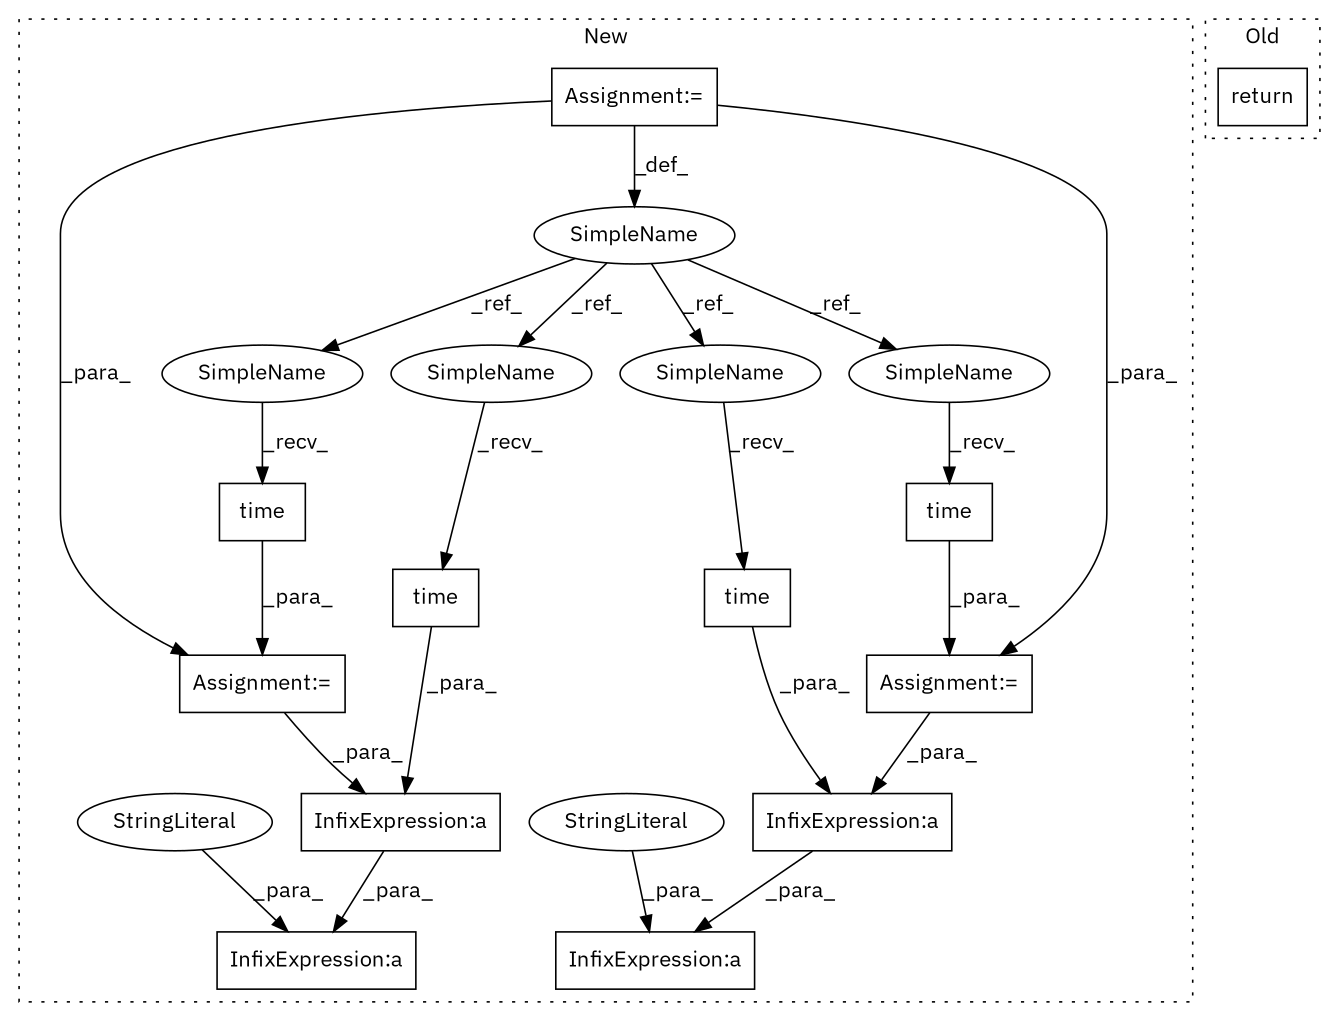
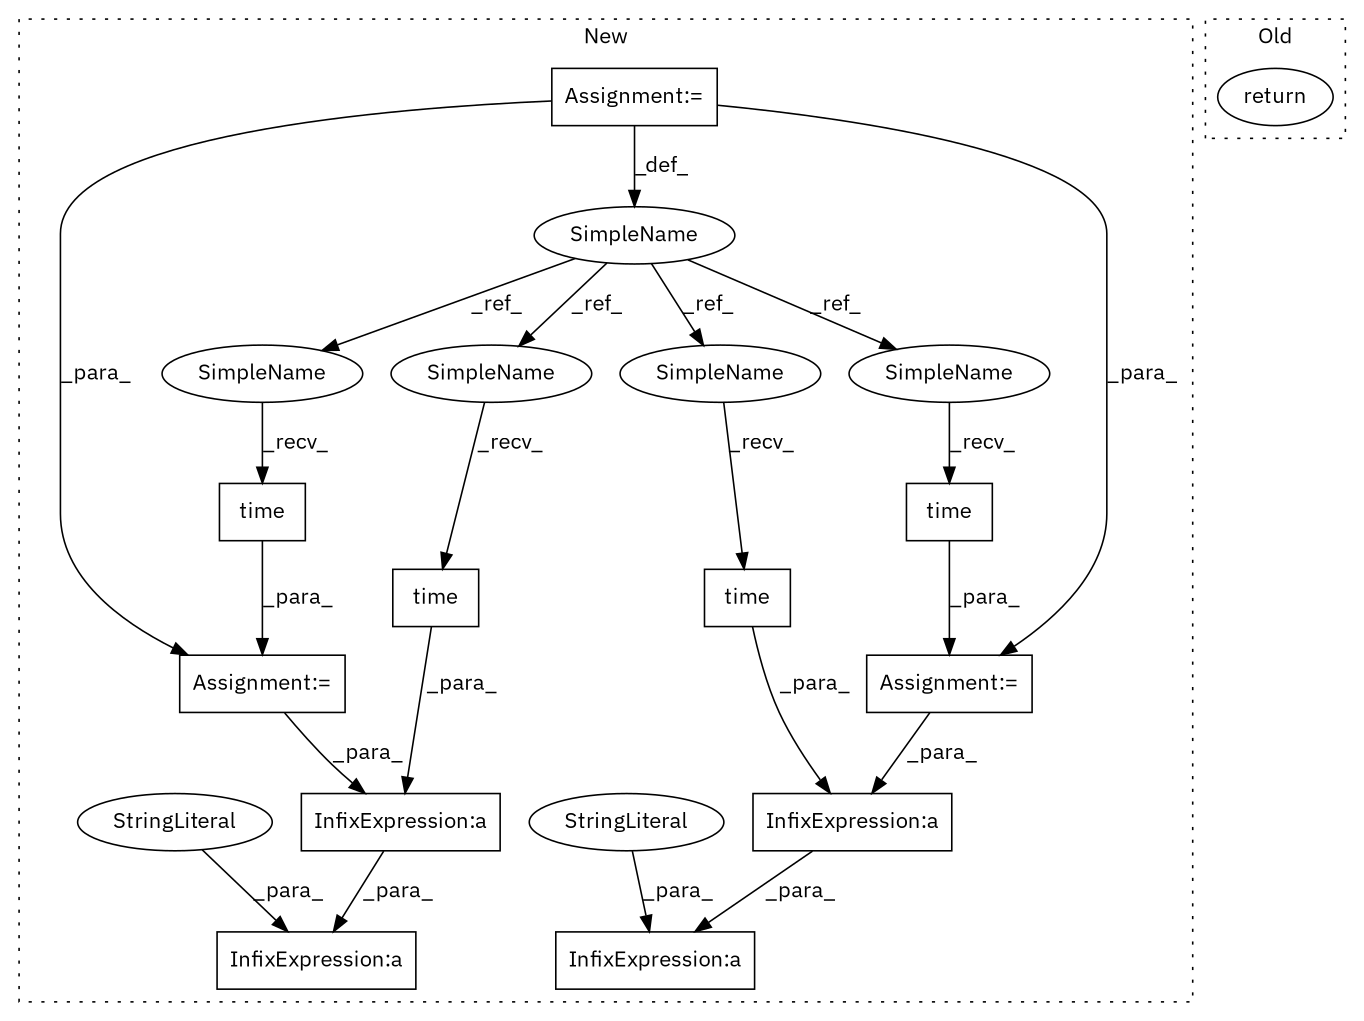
  digraph {
    fontname="IBM Plex Sans"
    node [a=42 l=4 s=6782 shape=box fontname="IBM Plex Sans"]
    edge [fontname="IBM Plex Sans"]
    n1 [a=32 l=6 label=time s=7933]
    n2 [a=27 l=3 label="InfixExpression:a" s=8082]
    n3 [a=7 l=1 label="Assignment:=" s=7927]
    n4 [a=32 l=6 label=time s=8020]
    n5 [label=SimpleName shape=ellipse]
    n6 [a=7 label="Assignment:="]
    n7 [a=27 l=3 label="InfixExpression:a" s=8073]
    n8 [a=45 l=35 label=StringLiteral s=8038 shape=ellipse]
    n9 [a=32 l=6 label=time s=6823]
    n10 [a=7 l=1 label="Assignment:=" s=6817]
    n11 [a=27 l=3 label="InfixExpression:a" s=7042]
    n12 [a=27 l=3 label="InfixExpression:a" s=7033]
    n13 [a=32 l=6 label=time s=6975]
    n14 [a=45 l=40 label=StringLiteral s=6993 shape=ellipse]
    n15 [label=SimpleName s=7928 shape=ellipse]
    n16 [label=SimpleName s=6970 shape=ellipse]
    n17 [label=SimpleName s=6818 shape=ellipse]
    n18 [label=SimpleName s=8015 shape=ellipse]
-   n19 [a=41 l=7 label=return s=6445]
+   n19 [a=41 l=7 label=return s=6445 shape=ellipse]
    subgraph cluster_1 {
      label=New
      style=dotted
      n1
      n2
      n3
      n4
      n5
      n6
      n7
      n8
      n9
      n10
      n11
      n12
      n13
      n14
      n15
      n16
      n17
      n18
    }
    subgraph cluster_2 {
      label=Old
      style=dotted
      n19
    }
    n1 -> n3 [label=_para_]
    n2 -> n7 [label=_para_]
    n3 -> n2 [label=_para_]
    n4 -> n2 [label=_para_]
    n5 -> n15 [label=_ref_]
    n5 -> n16 [label=_ref_]
    n5 -> n17 [label=_ref_]
    n5 -> n18 [label=_ref_]
    n6 -> n3 [label=_para_]
    n6 -> n5 [label=_def_]
    n6 -> n10 [label=_para_]
    n8 -> n7 [label=_para_]
    n9 -> n10 [label=_para_]
    n10 -> n11 [label=_para_]
    n11 -> n12 [label=_para_]
    n13 -> n11 [label=_para_]
    n14 -> n12 [label=_para_]
    n15 -> n1 [label=_recv_]
    n16 -> n13 [label=_recv_]
    n17 -> n9 [label=_recv_]
    n18 -> n4 [label=_recv_]
  }
